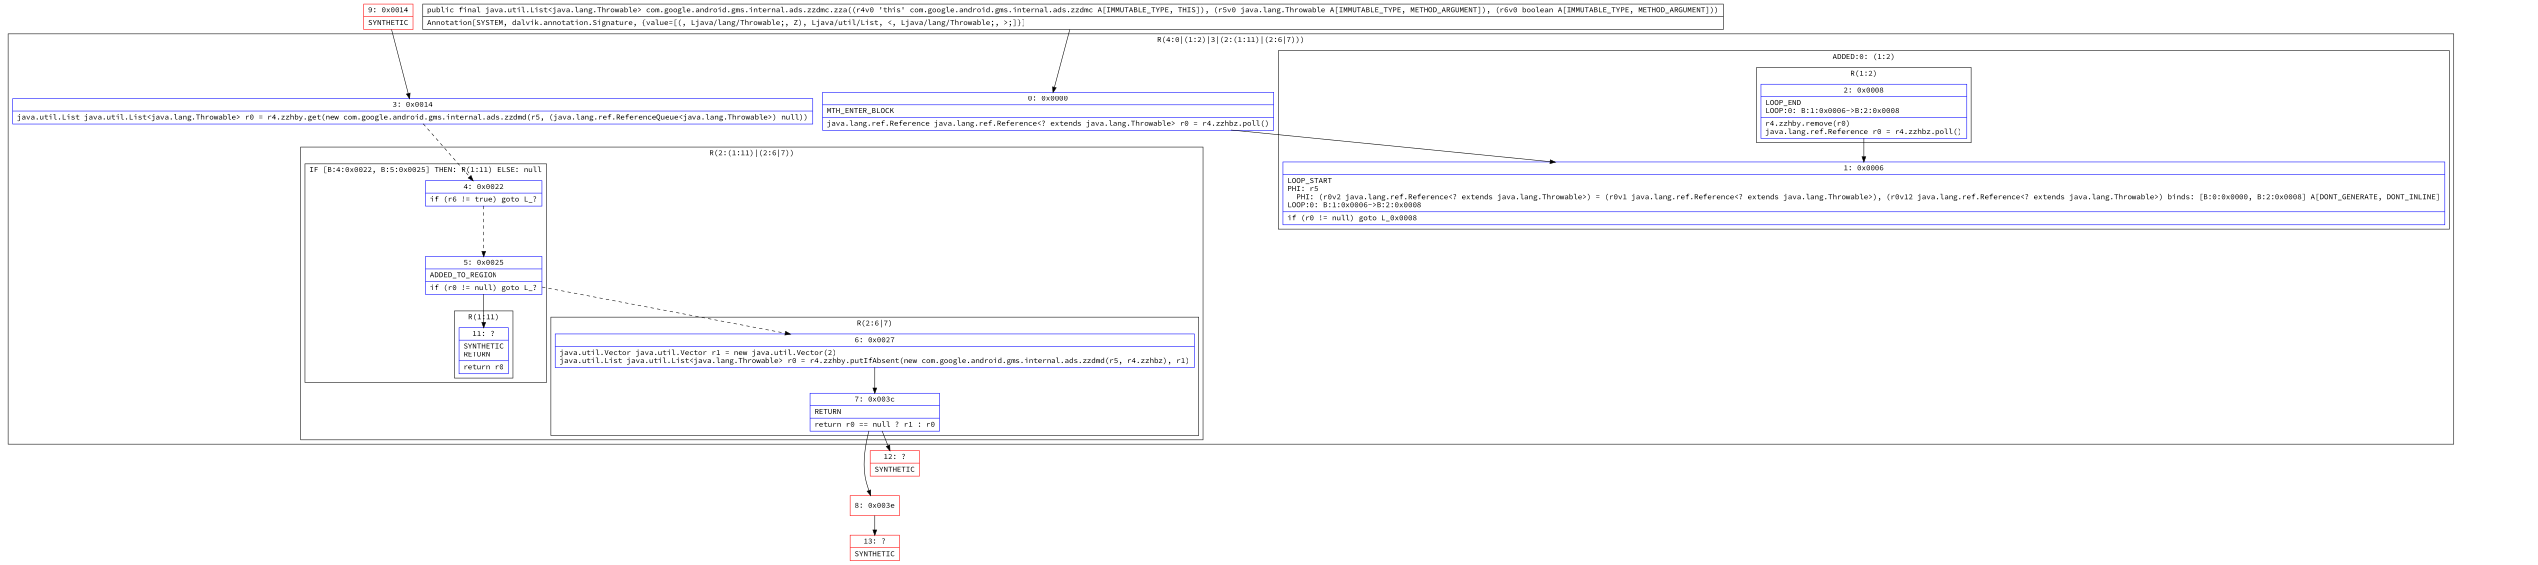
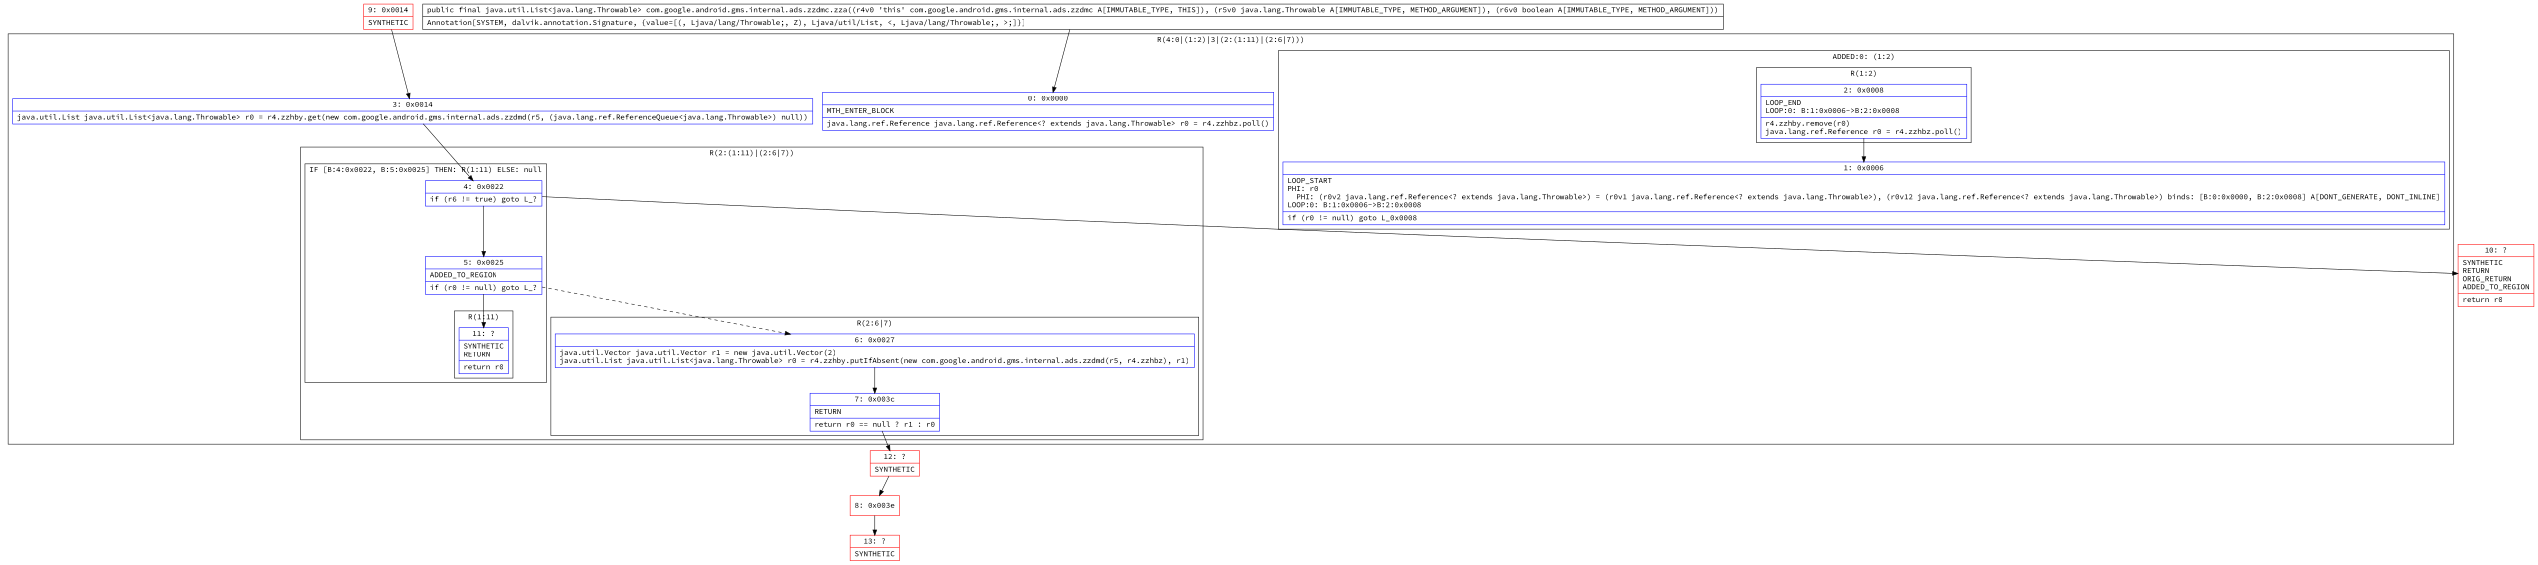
  digraph {
    fontname="Source Code Pro"
    node [color=blue fontname="Source Code Pro" shape=record]
    edge [fontname="Source Code Pro"]
    n1 [label="{2\:\ 0x0008|LOOP_END\lLOOP:0: B:1:0x0006\-\>B:2:0x0008\l|r4.zzhby.remove(r0)\ljava.lang.ref.Reference r0 = r4.zzhbz.poll()\l}"]
-   n2 [label="{1\:\ 0x0006|LOOP_START\lPHI: r5 \l  PHI: (r0v2 java.lang.ref.Reference\<? extends java.lang.Throwable\>) = (r0v1 java.lang.ref.Reference\<? extends java.lang.Throwable\>), (r0v12 java.lang.ref.Reference\<? extends java.lang.Throwable\>) binds: [B:0:0x0000, B:2:0x0008] A[DONT_GENERATE, DONT_INLINE]\lLOOP:0: B:1:0x0006\-\>B:2:0x0008\l|if (r0 != null) goto L_0x0008\l}"]
+   n2 [label="{1\:\ 0x0006|LOOP_START\lPHI: r0 \l  PHI: (r0v2 java.lang.ref.Reference\<? extends java.lang.Throwable\>) = (r0v1 java.lang.ref.Reference\<? extends java.lang.Throwable\>), (r0v12 java.lang.ref.Reference\<? extends java.lang.Throwable\>) binds: [B:0:0x0000, B:2:0x0008] A[DONT_GENERATE, DONT_INLINE]\lLOOP:0: B:1:0x0006\-\>B:2:0x0008\l|if (r0 != null) goto L_0x0008\l}"]
    n3 [label="{11\:\ ?|SYNTHETIC\lRETURN\l|return r0\l}"]
    n4 [label="{4\:\ 0x0022|if (r6 != true) goto L_?\l}"]
    n5 [label="{5\:\ 0x0025|ADDED_TO_REGION\l|if (r0 != null) goto L_?\l}"]
    n6 [label="{6\:\ 0x0027|java.util.Vector java.util.Vector r1 = new java.util.Vector(2)\ljava.util.List java.util.List\<java.lang.Throwable\> r0 = r4.zzhby.putIfAbsent(new com.google.android.gms.internal.ads.zzdmd(r5, r4.zzhbz), r1)\l}"]
    n7 [label="{7\:\ 0x003c|RETURN\l|return r0 == null ? r1 : r0\l}"]
    n8 [label="{0\:\ 0x0000|MTH_ENTER_BLOCK\l|java.lang.ref.Reference java.lang.ref.Reference\<? extends java.lang.Throwable\> r0 = r4.zzhbz.poll()\l}"]
    n9 [label="{3\:\ 0x0014|java.util.List java.util.List\<java.lang.Throwable\> r0 = r4.zzhby.get(new com.google.android.gms.internal.ads.zzdmd(r5, (java.lang.ref.ReferenceQueue\<java.lang.Throwable\>) null))\l}"]
+   n10 [color=red label="{10\:\ ?|SYNTHETIC\lRETURN\lORIG_RETURN\lADDED_TO_REGION\l|return r0\l}"]
    n11 [color=red label="{8\:\ 0x003e}"]
    n12 [color=red label="{12\:\ ?|SYNTHETIC\l}"]
    n13 [color=red label="{9\:\ 0x0014|SYNTHETIC\l}"]
    n14 [color=red label="{13\:\ ?|SYNTHETIC\l}"]
    n15 [label="{public final java.util.List\<java.lang.Throwable\> com.google.android.gms.internal.ads.zzdmc.zza((r4v0 'this' com.google.android.gms.internal.ads.zzdmc A[IMMUTABLE_TYPE, THIS]), (r5v0 java.lang.Throwable A[IMMUTABLE_TYPE, METHOD_ARGUMENT]), (r6v0 boolean A[IMMUTABLE_TYPE, METHOD_ARGUMENT]))  | Annotation[SYSTEM, dalvik.annotation.Signature, \{value=[(, Ljava\/lang\/Throwable;, Z), Ljava\/util\/List, \<, Ljava\/lang\/Throwable;, \>;]\}]\l}" color=""]
    subgraph cluster_1 {
      label="R(4:0|(1:2)|3|(2:(1:11)|(2:6|7)))"
      n8
      n9
      subgraph cluster_2 {
        label="ADDED:0: (1:2)"
        n2
        subgraph cluster_3 {
          label="R(1:2)"
          n1
        }
      }
      subgraph cluster_4 {
        label="R(2:(1:11)|(2:6|7))"
        subgraph cluster_5 {
          label="IF [B:4:0x0022, B:5:0x0025] THEN: R(1:11) ELSE: null"
          n4
          n5
          subgraph cluster_6 {
            label="R(1:11)"
            n3
          }
        }
        subgraph cluster_7 {
          label="R(2:6|7)"
          n6
          n7
        }
      }
    }
    n1 -> n2
-   n4 -> n5 [style=dashed]
+   n4 -> n5 [style=solid]
+   n4 -> n10
    n5 -> n3
    n5 -> n6 [style=dashed]
    n6 -> n7
-   n7 -> n11
+   n12 -> n11
    n7 -> n12
-   n8 -> n2
-   n9 -> n4 [style=dashed]
+   n9 -> n4
    n11 -> n14
    n13 -> n9
    n15 -> n8
  }
